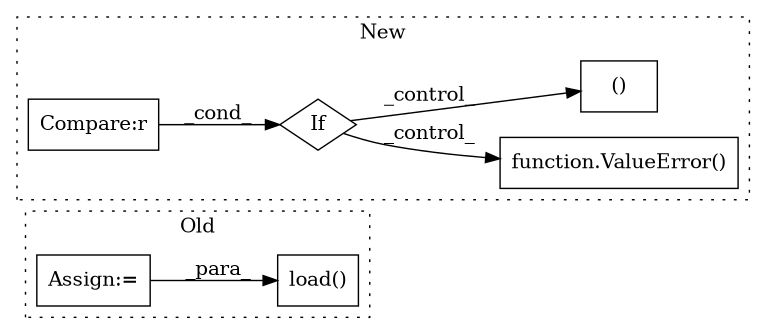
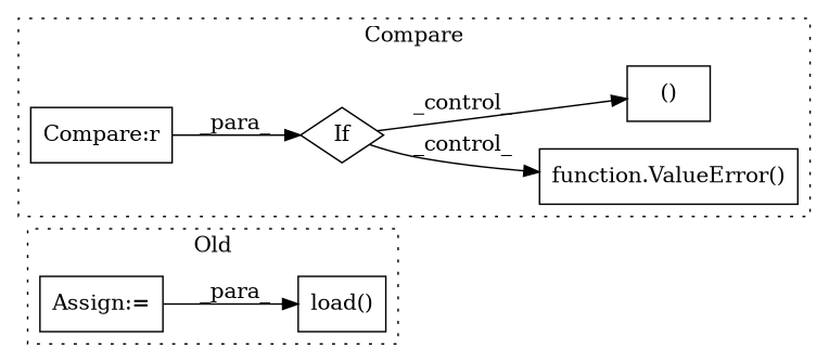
  digraph {
    rankdir=LR
    node [a=75 l="11,1" shape=box]
    n1 [label="load()" s="604,628"]
    n2 [a=68 l=3 label="Assign:=" s=601]
    n3 [label="function.ValueError()" s="522,618"]
    n4 [a=96 l=3 label=If s=483 shape=diamond]
    n5 [a=54 l=55 label="()" s=633]
    n6 [a=40 l=20 label="Compare:r" s=486]
    subgraph cluster_1 {
      label=Old
      style=dotted
      n1
      n2
    }
    subgraph cluster_2 {
-     label=New
+     label=Compare
      style=dotted
      n3
      n4
      n5
      n6
    }
    n2 -> n1 [label=_para_]
    n4 -> n3 [label=_control_]
    n4 -> n5 [label=_control_]
-   n6 -> n4 [label=_cond_]
+   n6 -> n4 [label=_para_]
  }
